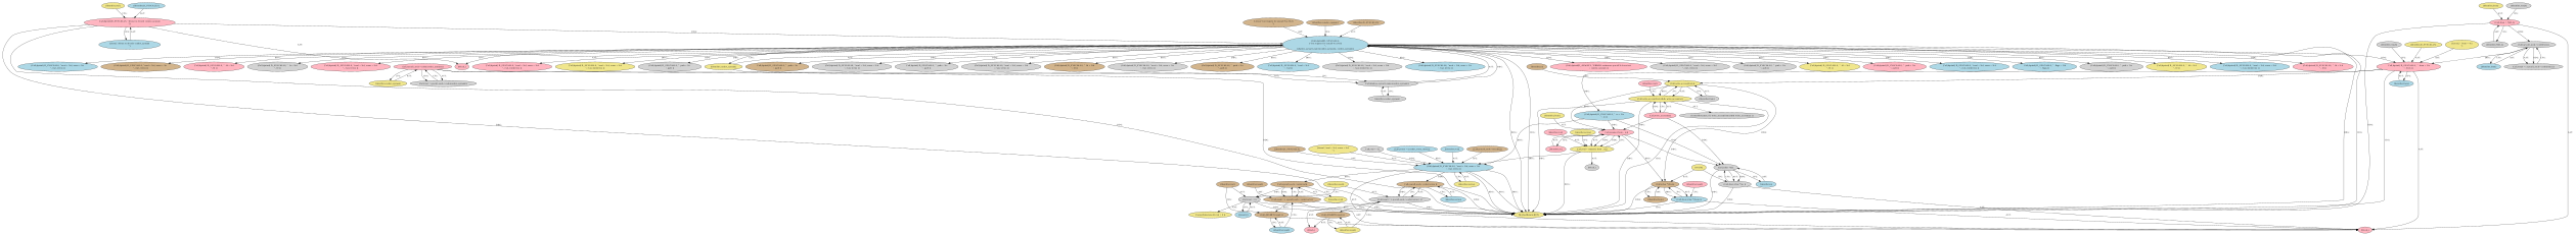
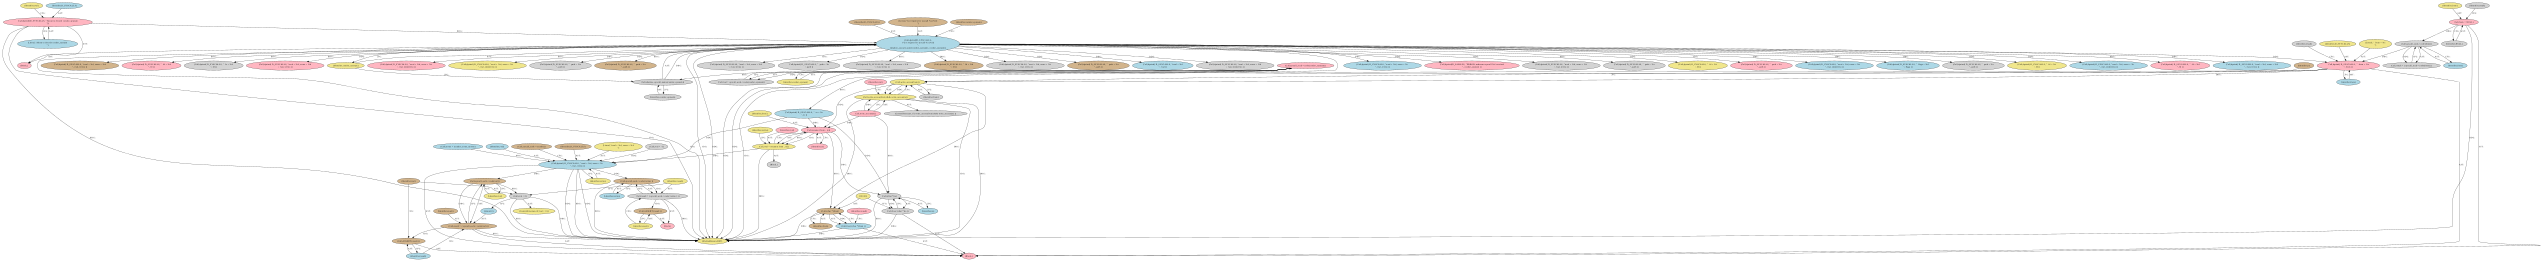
  digraph {
    fontname="Liberation Serif"
    node [fillcolor=lightgrey fontname="Liberation Serif" style=filled]
    edge [fontname="Liberation Serif"]
    n1 [fillcolor=khaki label="(Call,write_access(from))"]
    n2 [fillcolor=khaki label="(Call,write_access(from) && write_access(to))"]
    n3 [fillcolor=lightpink label="(Call,rename( from , to))"]
    n4 [fillcolor=tan label="(Call,(char *)from)"]
    n5 [label="(Identifier,from)"]
    n6 [fillcolor=khaki label="(MethodReturn,RET)"]
    n7 [fillcolor=lightpink label="(Call,write_access(to))"]
    n8 [label="(ControlStructure,if ( write_access(from) && write_access(to) ))"]
    n9 [fillcolor=khaki label="(Call,rval = rename( from , to))"]
    n10 [label="(Call,(char *)to)"]
    n11 [fillcolor=lightpink label="(Identifier,to)"]
    n12 [fillcolor=lightblue label="(Call,free( (char *)from ))"]
    n13 [fillcolor=tan label="(Identifier,from)"]
    n14 [fillcolor=lightpink label="(Call,dprintf( D_SYSCALLS, \"  from = %s\n\", from ))"]
    n15 [fillcolor=lightblue label="(Identifier,from)"]
    n16 [fillcolor=lightblue label="(Call,dprintf( D_SYSCALLS, \"  to = %s\n\", to ))"]
    n17 [fillcolor=lightpink label="(Block,)"]
    n18 [fillcolor=lightblue label="(Call,dprintf( D_SYSCALLS, \"\trval = %d, errno = %d\n\", rval, terrno ))"]
    n19 [fillcolor=lightblue label="(Call,dprintf(D_SYSCALLS,\n\t\t\"Got request for syscall %s (%d)\n\",\n\t\tshadow_syscall_name(condor_sysnum), condor_sysnum))"]
    n20 [label="(Call,dprintf( D_SYSCALLS, \"\trval = %d, errno = %d\n\", rval, terrno ))"]
    n21 [label="(Call,dprintf( D_SYSCALLS, \"  path = %s\n\", path ))"]
    n22 [label="(Call,dprintf( D_SYSCALLS, \"\trval = %d, errno = %d\n\", rval, terrno ))"]
    n23 [fillcolor=tan label="(Call,dprintf( D_SYSCALLS, \"  fd = %d\n\", fd ))"]
    n24 [label="(Call,dprintf( D_SYSCALLS, \"\trval = %d, errno = %d\n\", rval, terrno ))"]
    n25 [fillcolor=lightpink label="(Block,)"]
    n26 [fillcolor=tan label="(Call,dprintf( D_SYSCALLS, \"  path = %s\n\", path ))"]
    n27 [fillcolor=lightblue label="(Call,dprintf( D_SYSCALLS, \"\trval = %d\n\", rval ))"]
    n28 [label="(Call,dprintf( D_SYSCALLS, \"\trval = %d, errno = %d\n\", rval, (int)terrno ))"]
    n29 [fillcolor=lightblue label="(Call,dprintf( D_SYSCALLS, \"\trval = %d, errno = %d\n\", rval, terrno ))"]
    n30 [fillcolor=lightpink label="(Call,dprintf(D_ALWAYS, \"ERROR: unknown syscall %d received\n\", condor_sysnum ))"]
    n31 [label="(Call,dprintf( D_SYSCALLS, \"\trval = %d, errno = %d\n\", rval, terrno ))"]
    n32 [label="(Call,dprintf( D_SYSCALLS, \"  path = %s\n\", path ))"]
    n33 [fillcolor=khaki label="(Call,dprintf( D_SYSCALLS, \"  fd = %d\n\", fd ))"]
    n34 [fillcolor=lightpink label="(Call,dprintf( D_SYSCALLS, \"  path = %s\n\", path ))"]
    n35 [fillcolor=lightblue label="(Call,dprintf( D_SYSCALLS, \"\trval = %d, errno = %d\n\", rval, (int)terrno ))"]
    n36 [fillcolor=lightblue label="(Call,dprintf( D_SYSCALLS, \"  flags = %d\n\", flags ))"]
    n37 [label="(Call,dprintf( D_SYSCALLS, \"  path = %s\n\", path ))"]
    n38 [fillcolor=khaki label="(Call,dprintf( D_SYSCALLS, \"  fd = %d\n\", fd ))"]
    n39 [fillcolor=lightblue label="(Call,dprintf( D_SYSCALLS, \"\trval = %d, errno = %d\n\", rval, (int)terrno ))"]
    n40 [fillcolor=lightpink label="(Call,dprintf( D_SYSCALLS, \"  fd = %d\n\", fd ))"]
    n41 [fillcolor=lightblue label="(Call,dprintf( D_SYSCALLS, \"\trval = %d, errno = %d\n\", rval, terrno ))"]
    n42 [fillcolor=tan label="(Call,dprintf( D_SYSCALLS, \"\trval = %d, errno = %d\n\", rval, terrno ))"]
    n43 [fillcolor=lightpink label="(Call,dprintf( D_SYSCALLS, \"  fd = %d\n\", fd ))"]
    n44 [label="(Call,dprintf( D_SYSCALLS, \"  fs = %d\n\", fd ))"]
    n45 [fillcolor=lightpink label="(Call,dprintf( D_SYSCALLS, \"\trval = %d, errno = %d\n\", rval, terrno ))"]
    n46 [fillcolor=khaki label="(Identifier,condor_sysnum)"]
    n47 [fillcolor=lightpink label="(Call,dprintf( D_SYSCALLS, \"\trval = %d, errno = %d\n\", rval, (int)terrno ))"]
    n48 [fillcolor=khaki label="(Call,dprintf( D_SYSCALLS, \"\trval = %d, errno = %d\n\", rval, (int)terrno ))"]
    n49 [label="(Call,dprintf( D_SYSCALLS, \"  path = %s\n\", path ))"]
    n50 [fillcolor=tan label="(Call,dprintf( D_SYSCALLS, \"  path = %s\n\", path ))"]
    n51 [label="(Call,shadow_syscall_name(condor_sysnum))"]
    n52 [fillcolor=lightpink label="(Call,dprintf(D_SYSCALLS, \"About to decode condor_sysnum\n\"))"]
    n53 [fillcolor=lightblue label="(Literal,\"About to decode condor_sysnum\n\")"]
    n54 [label="(Identifier,condor_sysnum)"]
    n55 [fillcolor=lightpink label="(Call,syscall_sock->code(condor_sysnum))"]
    n56 [label="(Call,rval = syscall_sock->code(condor_sysnum))"]
    n57 [fillcolor=khaki label="(Identifier,condor_sysnum)"]
    n58 [label="(Call,syscall_sock->code(from))"]
    n59 [label="(Call,result = ( syscall_sock->code(from) ))"]
    n60 [fillcolor=lightblue label="(Identifier,from)"]
    n61 [fillcolor=lightpink label="(Call,from = NULL)"]
    n62 [label="(Identifier,NULL)"]
    n63 [label="(Block,)"]
    n64 [label="(Call,free( (char *)to ))"]
    n65 [fillcolor=lightblue label="(Identifier,to)"]
    n66 [fillcolor=tan label="(Call,syscall_sock->code(rval))"]
    n67 [fillcolor=tan label="(Call,syscall_sock->code( terrno ))"]
    n68 [fillcolor=khaki label="(Identifier,terrno)"]
    n69 [fillcolor=tan label="(Call,result = ( syscall_sock->code(rval) ))"]
    n70 [label="(Call,rval < 0)"]
    n71 [fillcolor=khaki label="(Identifier,rval)"]
    n72 [label="(Call,result = ( syscall_sock->code( terrno ) ))"]
    n73 [fillcolor=lightblue label="(Identifier,terrno)"]
    n74 [fillcolor=tan label="(Call,ASSERT( result ))"]
    n75 [fillcolor=lightblue label="(Literal,0)"]
    n76 [fillcolor=khaki label="(ControlStructure,if( rval < 0 ))"]
    n77 [fillcolor=lightblue label="(Identifier,result)"]
    n78 [fillcolor=tan label="(Call,ASSERT( result ))"]
    n79 [fillcolor=lightpink label="(Block,)"]
    n80 [fillcolor=khaki label="(Identifier,result)"]
    n81 [fillcolor=khaki label="(Identifier,from)"]
    n82 [fillcolor=khaki label="(Identifier,result)"]
    n83 [fillcolor=khaki label="(Literal,\"  from = %s\n\")"]
    n84 [fillcolor=tan label="(Identifier,D_SYSCALLS)"]
    n85 [fillcolor=khaki label="(Literal,\"\trval = %d, errno = %d\n\")"]
    n86 [label="(Identifier,result)"]
    n87 [fillcolor=lightpink label="(Identifier,result)"]
    n88 [fillcolor=tan label="(Identifier,D_SYSCALLS)"]
    n89 [fillcolor=khaki label="(Identifier,rval)"]
    n90 [label="(Call,rval = -1)"]
    n91 [fillcolor=tan label="(Identifier,rval)"]
    n92 [fillcolor=tan label="(Identifier,result)"]
    n93 [fillcolor=lightpink label="(Identifier,rval)"]
    n94 [fillcolor=lightblue label="(Call,terrno = (condor_errno_t)errno)"]
    n95 [fillcolor=tan label="(Literal,\"Got request for syscall %s (%d)\n\")"]
    n96 [fillcolor=lightblue label="(Identifier,D_SYSCALLS)"]
    n97 [fillcolor=tan label="(Identifier,condor_sysnum)"]
    n98 [fillcolor=tan label="(Identifier,to)"]
    n99 [fillcolor=khaki label="(Identifier,from)"]
    n100 [fillcolor=lightblue label="(Identifier,rval)"]
    n101 [fillcolor=tan label="(Call,syscall_sock->encode())"]
    n102 [label="(Identifier,result)"]
    n103 [fillcolor=khaki label="(Identifier,D_SYSCALLS)"]
    n104 [fillcolor=lightpink label="(Identifier,rval)"]
    n105 [fillcolor=khaki label="(Identifier,terrno)"]
    1001302 [fillcolor=khaki]
    n1 -> n2 [label="AST: "]
    n1 -> n2 [label="DDG: "]
    n1 -> n3 [label="DDG: "]
    n1 -> n4 [label="DDG: "]
    n1 -> n5 [label="CFG: "]
    n2 -> n1 [label="CFG: "]
    n2 -> n6 [label="DDG: "]
    n2 -> n6 [label="DDG: "]
    n2 -> n6 [label="DDG: "]
    n2 -> n7 [label="CFG: "]
    n2 -> n8 [label="AST: "]
    n3 -> n4 [label="DDG: "]
    n3 -> n9 [label="AST: "]
    n3 -> n9 [label="DDG: "]
    n3 -> n9 [label="DDG: "]
    n3 -> n10 [label="DDG: "]
    n3 -> n11 [label="CFG: "]
    n4 -> n6 [label="DDG: "]
    n4 -> n12 [label="AST: "]
    n4 -> n12 [label="DDG: "]
    n4 -> n13 [label="CFG: "]
    n5 -> n1 [label="AST: "]
    n7 -> n2 [label="AST: "]
    n7 -> n2 [label="DDG: "]
    n7 -> n3 [label="DDG: "]
    n7 -> n10 [label="DDG: "]
    n9 -> n3 [label="CFG: "]
    n9 -> n6 [label="DDG: "]
    n9 -> n18 [label="DDG: "]
    n9 -> n63 [label="AST: "]
    n10 -> n6 [label="DDG: "]
    n10 -> n64 [label="AST: "]
    n10 -> n64 [label="DDG: "]
    n10 -> n65 [label="CFG: "]
    n11 -> n3 [label="AST: "]
    n12 -> n4 [label="CFG: "]
    n12 -> n6 [label="DDG: "]
    n12 -> n17 [label="AST: "]
    n13 -> n4 [label="AST: "]
    n14 -> n1 [label="DDG: "]
    n14 -> n6 [label="DDG: "]
    n14 -> n15 [label="CFG: "]
    n14 -> n16 [label="DDG: "]
    n14 -> n17 [label="AST: "]
    n15 -> n14 [label="AST: "]
    n16 -> n3 [label="DDG: "]
    n16 -> n10 [label="DDG: "]
    n16 -> n18 [label="DDG: "]
    n18 -> n6 [label="DDG: "]
    n18 -> n6 [label="DDG: "]
    n18 -> n6 [label="DDG: "]
    n18 -> n17 [label="AST: "]
    n18 -> n66 [label="DDG: "]
    n18 -> n67 [label="DDG: "]
    n18 -> n68 [label="CFG: "]
    n19 -> n6 [label="DDG: "]
    n19 -> n6 [label="DDG: "]
    n19 -> n6 [label="DDG: "]
    n19 -> n6 [label="DDG: "]
    n19 -> n14 [label="DDG: "]
    n19 -> n20 [label="DDG: "]
    n19 -> n21 [label="DDG: "]
    n19 -> n22 [label="DDG: "]
    n19 -> n23 [label="DDG: "]
    n19 -> n24 [label="DDG: "]
    n19 -> n25 [label="AST: "]
    n19 -> n26 [label="DDG: "]
    n19 -> n27 [label="DDG: "]
    n19 -> n28 [label="DDG: "]
    n19 -> n29 [label="DDG: "]
    n19 -> n30 [label="DDG: "]
    n19 -> n31 [label="DDG: "]
    n19 -> n32 [label="DDG: "]
    n19 -> n33 [label="DDG: "]
    n19 -> n34 [label="DDG: "]
    n19 -> n35 [label="DDG: "]
    n19 -> n36 [label="DDG: "]
    n19 -> n37 [label="DDG: "]
    n19 -> n38 [label="DDG: "]
    n19 -> n39 [label="DDG: "]
    n19 -> n40 [label="DDG: "]
    n19 -> n41 [label="DDG: "]
    n19 -> n42 [label="DDG: "]
    n19 -> n43 [label="DDG: "]
    n19 -> n44 [label="DDG: "]
    n19 -> n45 [label="DDG: "]
    n19 -> n46 [label="CFG: "]
    n19 -> n47 [label="DDG: "]
    n19 -> n48 [label="DDG: "]
    n19 -> n49 [label="DDG: "]
    n19 -> n50 [label="DDG: "]
    n46 -> n19 [label="AST: "]
    n46 -> n51 [label="CFG: "]
    n51 -> n19 [label="AST: "]
    n51 -> n19 [label="DDG: "]
    n51 -> n54 [label="CFG: "]
    n52 -> n6 [label="DDG: "]
    n52 -> n6 [label="DDG: "]
    n52 -> n19 [label="DDG: "]
    n52 -> n25 [label="AST: "]
    n52 -> n53 [label="CFG: "]
    n53 -> n52 [label="AST: "]
    n54 -> n51 [label="AST: "]
    n55 -> n6 [label="DDG: "]
    n55 -> n51 [label="DDG: "]
    n55 -> n56 [label="AST: "]
    n55 -> n56 [label="DDG: "]
    n55 -> n57 [label="CFG: "]
    n56 -> n55 [label="CFG: "]
    n57 -> n55 [label="AST: "]
    n58 -> n14 [label="DDG: "]
    n58 -> n59 [label="AST: "]
    n58 -> n59 [label="DDG: "]
    n58 -> n60 [label="CFG: "]
    n59 -> n58 [label="CFG: "]
    n60 -> n58 [label="AST: "]
    n61 -> n6 [label="DDG: "]
    n61 -> n17 [label="AST: "]
    n61 -> n58 [label="DDG: "]
    n61 -> n62 [label="CFG: "]
    n62 -> n61 [label="AST: "]
    n64 -> n6 [label="DDG: "]
    n64 -> n10 [label="CFG: "]
    n64 -> n17 [label="AST: "]
    n65 -> n10 [label="AST: "]
    n66 -> n69 [label="AST: "]
    n66 -> n69 [label="DDG: "]
    n66 -> n70 [label="DDG: "]
    n66 -> n71 [label="CFG: "]
    n67 -> n6 [label="DDG: "]
    n67 -> n72 [label="AST: "]
    n67 -> n72 [label="DDG: "]
    n67 -> n73 [label="CFG: "]
    n68 -> n18 [label="AST: "]
    n69 -> n6 [label="DDG: "]
    n69 -> n17 [label="AST: "]
    n69 -> n66 [label="CFG: "]
    n69 -> n74 [label="DDG: "]
    n70 -> n6 [label="DDG: "]
    n70 -> n6 [label="DDG: "]
    n70 -> n75 [label="CFG: "]
    n70 -> n76 [label="AST: "]
    n71 -> n66 [label="AST: "]
    n72 -> n6 [label="DDG: "]
    n72 -> n67 [label="CFG: "]
    n72 -> n78 [label="DDG: "]
    n72 -> n79 [label="AST: "]
    n73 -> n67 [label="AST: "]
    n74 -> n17 [label="AST: "]
    n74 -> n77 [label="CFG: "]
-   n75 -> n70 [label="AST: "]
+   n75 -> n69 [label="AST: "]
    n77 -> n69 [label="CFG: "]
    n77 -> n74 [label="AST: "]
    n78 -> n79 [label="AST: "]
    n78 -> n80 [label="CFG: "]
    n80 -> n72 [label="CFG: "]
    n80 -> n78 [label="AST: "]
    n81 -> n61 [label="AST: "]
    n82 -> n70 [label="CFG: "]
    n82 -> n72 [label="AST: "]
    n83 -> n14 [label="AST: "]
    n84 -> n18 [label="AST: "]
    n85 -> n18 [label="AST: "]
    n86 -> n61 [label="CFG: "]
    n87 -> n12 [label="CFG: "]
    n88 -> n19 [label="AST: "]
    n89 -> n52 [label="CFG: "]
    n90 -> n18 [label="DDG: "]
    n91 -> n70 [label="AST: "]
    n91 -> n74 [label="CFG: "]
    n92 -> n69 [label="AST: "]
    n93 -> n2 [label="CFG: "]
    n94 -> n18 [label="DDG: "]
    n95 -> n19 [label="AST: "]
    n96 -> n52 [label="AST: "]
    n97 -> n19 [label="CFG: "]
    n98 -> n1 [label="CFG: "]
    n99 -> n3 [label="AST: "]
    n100 -> n18 [label="AST: "]
    n101 -> n18 [label="CFG: "]
    n102 -> n14 [label="CFG: "]
    n103 -> n14 [label="AST: "]
    n104 -> n9 [label="AST: "]
    n105 -> n9 [label="CFG: "]
    1001302 -> n4 [label="AST: "]
    1001302 -> n64 [label="CFG: "]
  }
